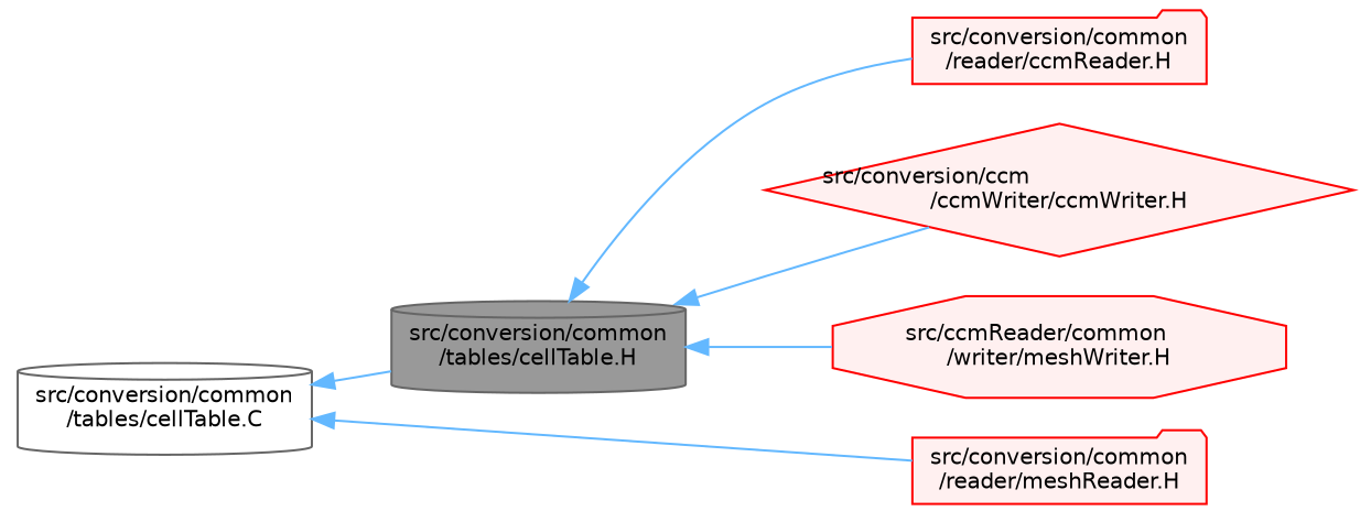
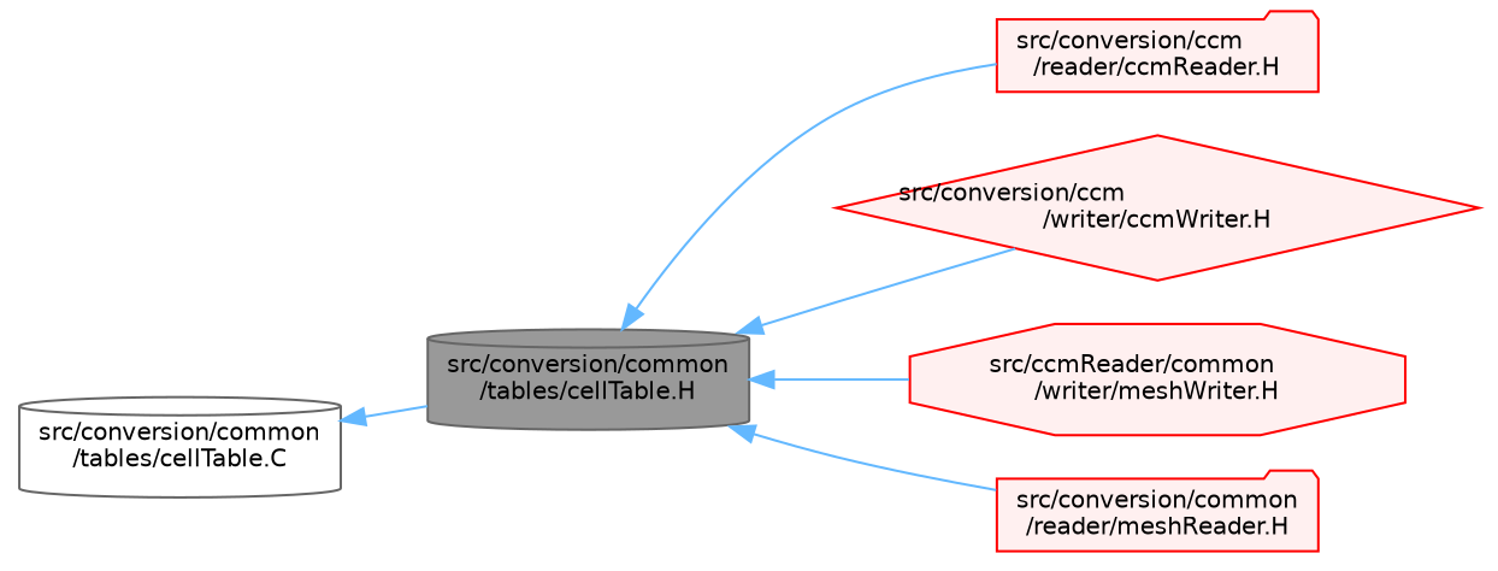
  digraph {
    rankdir=LR
    node [color=red fillcolor="#FFF0F0" fontname=Helvetica fontsize=10 shape=cylinder style=filled]
    edge [color=steelblue1 dir=back fontname=Helvetica fontsize=10 labelfontname=Helvetica labelfontsize=10 style=solid]
    n1 [color=gray40 fillcolor=grey60 fontcolor=black height=0.2 label="src/conversion/common\l/tables/cellTable.H" width=0.4]
-   n2 [height=0.2 label="src/conversion/common\l/reader/ccmReader.H" shape=folder width=0.4]
-   n3 [height=0.2 label="src/conversion/ccm\l/ccmWriter/ccmWriter.H" shape=diamond width=0.4]
+   n2 [height=0.2 label="src/conversion/ccm\l/reader/ccmReader.H" shape=folder width=0.4]
+   n3 [height=0.2 label="src/conversion/ccm\l/writer/ccmWriter.H" shape=diamond width=0.4]
    n4 [height=0.2 label="src/conversion/common\l/reader/meshReader.H" shape=folder width=0.4]
    n5 [height=0.2 label="src/ccmReader/common\l/writer/meshWriter.H" shape=octagon width=0.4]
    n6 [color=grey40 fillcolor=white height=0.2 label="src/conversion/common\l/tables/cellTable.C" width=0.4]
    n1 -> n2
    n1 -> n3
-   n6 -> n4
+   n1 -> n4
    n1 -> n5
    n6 -> n1
  }
